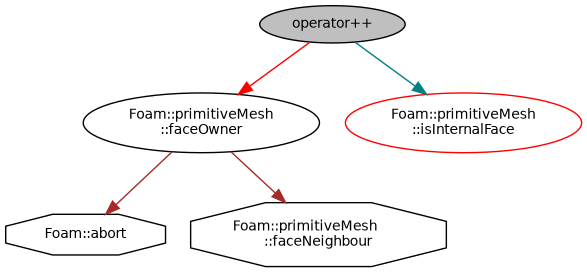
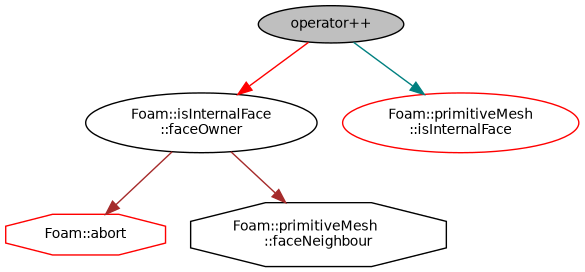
  digraph {
    fontname="DejaVu Sans"
    rankdir=TB
    node [color=black fontname="DejaVu Sans" fontsize=10 shape=ellipse]
    edge [color=brown fontname="DejaVu Sans" fontsize=10 labelfontname=FreeSans labelfontsize=10 style=solid]
    n1 [fillcolor=grey75 fontcolor=black height=0.2 label="operator++" style=filled width=0.4]
-   n2 [height=0.2 label="Foam::primitiveMesh\l::faceOwner" width=0.4]
+   n2 [height=0.2 label="Foam::isInternalFace\l::faceOwner" width=0.4]
    n3 [color=red height=0.2 label="Foam::primitiveMesh\l::isInternalFace" width=0.4]
-   n4 [height=0.2 label="Foam::abort" shape=octagon width=0.4]
+   n4 [color=red height=0.2 label="Foam::abort" shape=octagon width=0.4]
    n5 [height=0.2 label="Foam::primitiveMesh\l::faceNeighbour" shape=octagon width=0.4]
    n1 -> n2 [color=red]
    n1 -> n3 [color=teal]
    n2 -> n4
    n2 -> n5
  }
